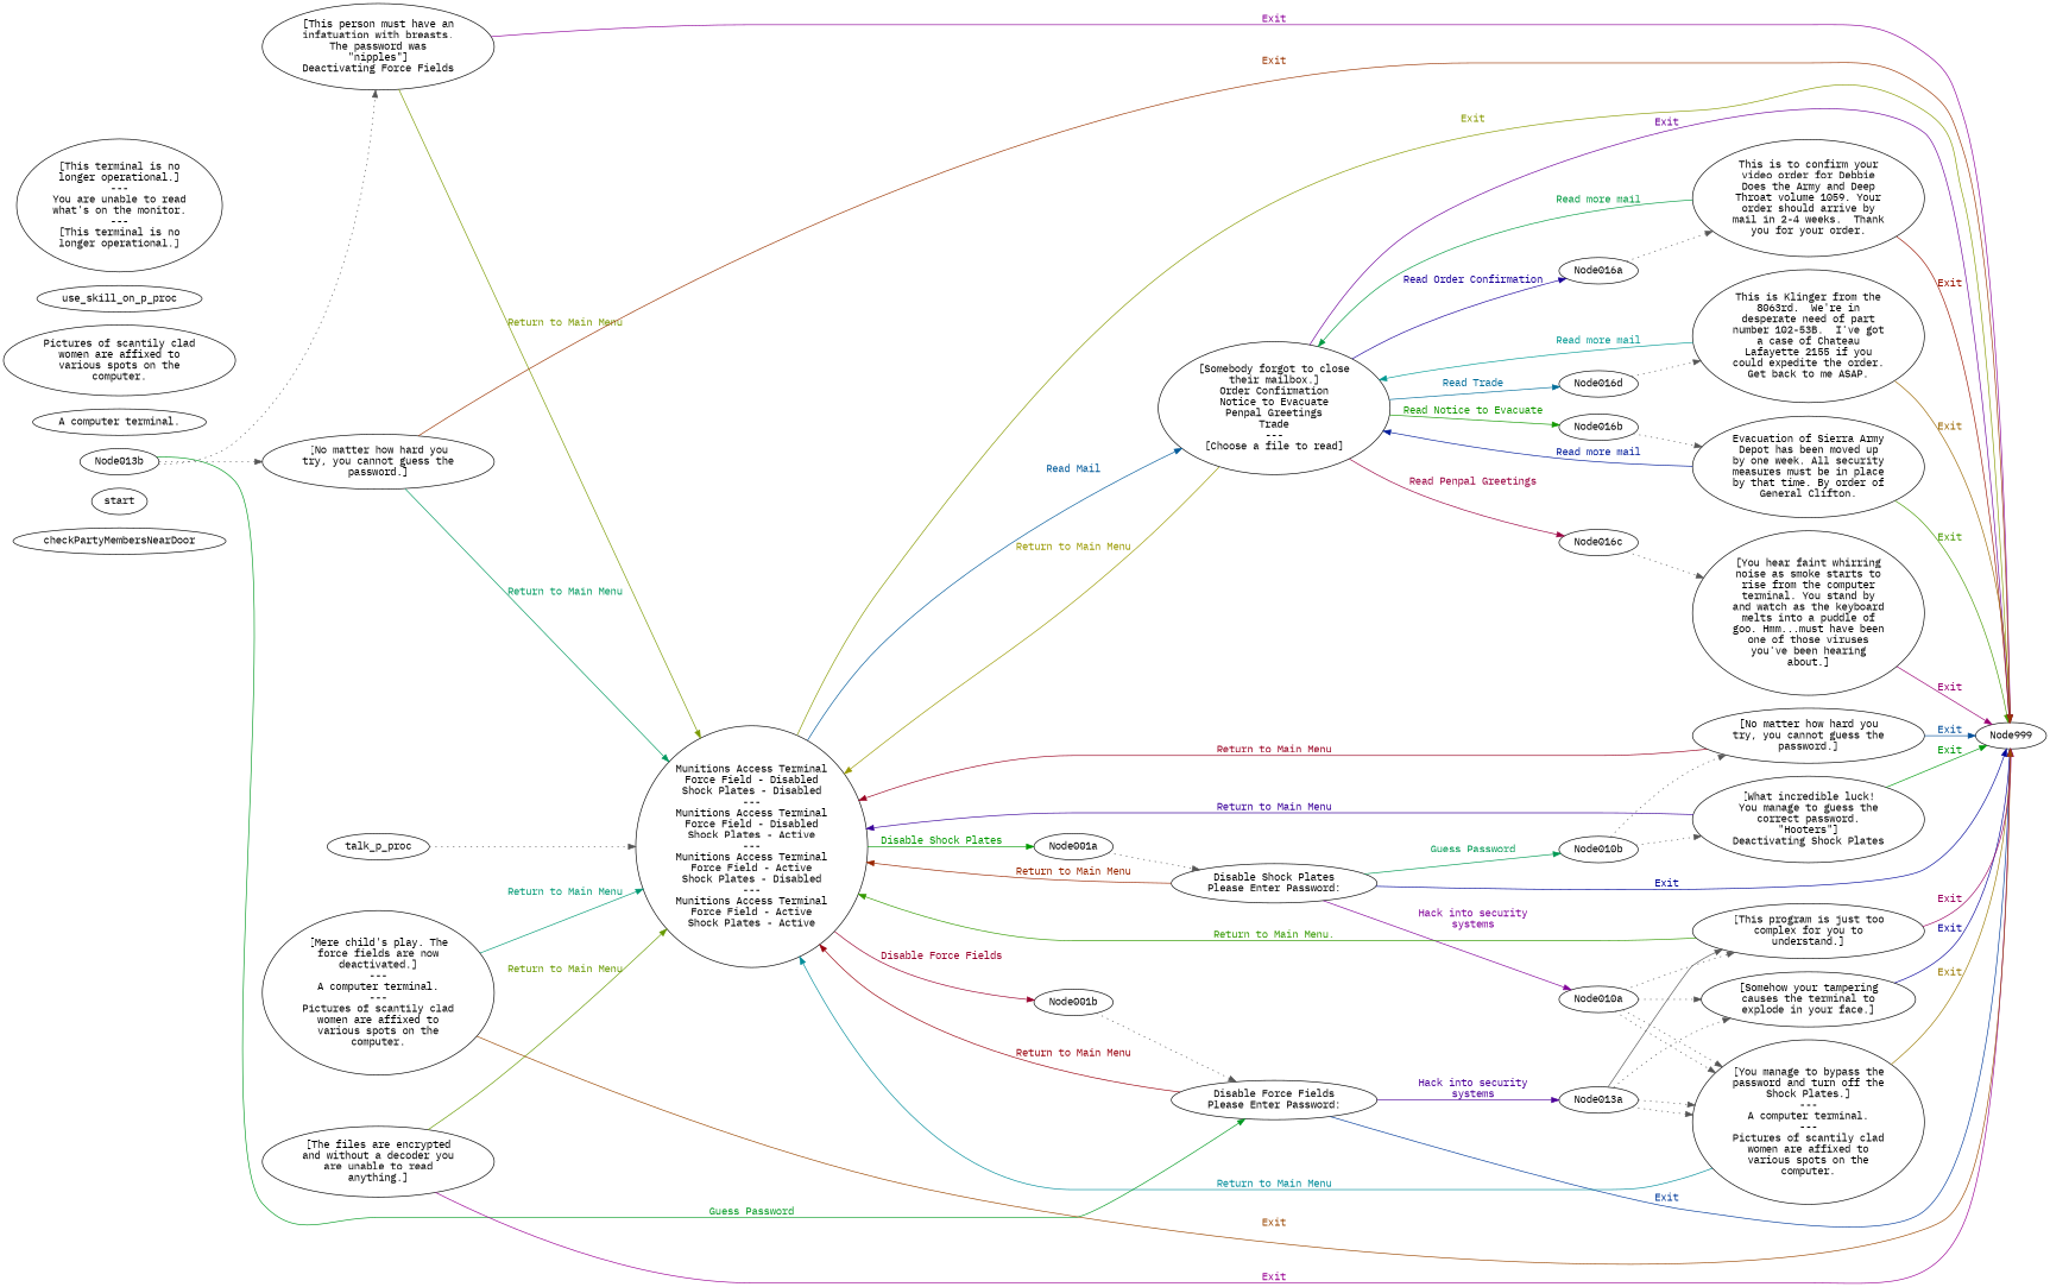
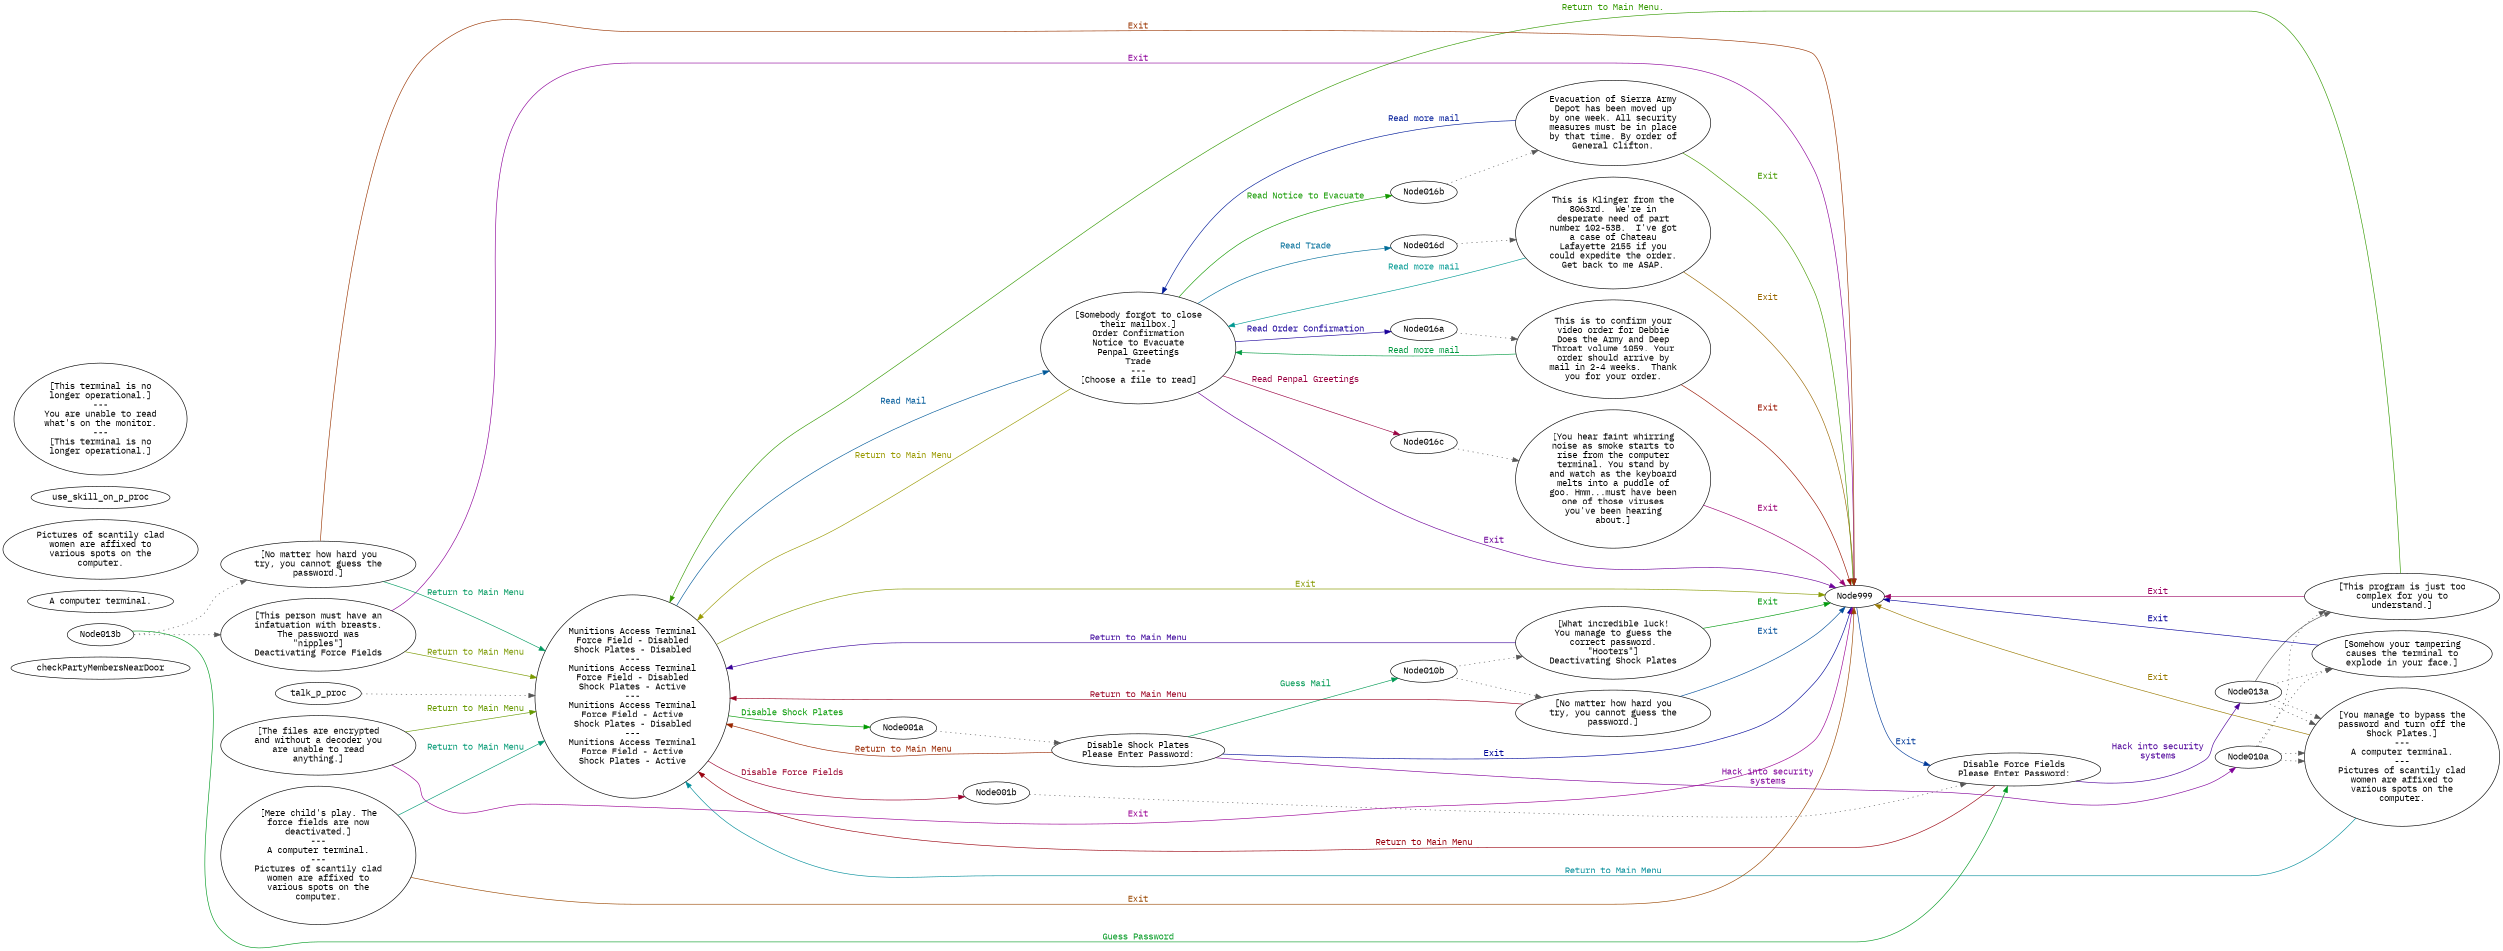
  digraph {
    fontname="IBM Plex Mono"
    rankdir=LR
    node [color="#000000" fillcolor="#FFFFFF" fontname="IBM Plex Mono" style=filled]
    edge [color="#555555" fontname="IBM Plex Mono"]
    checkPartyMembersNearDoor
-   start
    n3 [label="Munitions Access Terminal\nForce Field - Disabled\nShock Plates - Disabled\n---\nMunitions Access Terminal\nForce Field - Disabled\nShock Plates - Active\n---\nMunitions Access Terminal\nForce Field - Active\nShock Plates - Disabled\n---\nMunitions Access Terminal\nForce Field - Active\nShock Plates - Active"]
    talk_p_proc
    Node999
    Node001a
    Node001b
    n8 [label="[Somebody forgot to close\ntheir mailbox.]\nOrder Confirmation\nNotice to Evacuate\nPenpal Greetings\nTrade\n---\n[Choose a file to read]"]
    n9 [label="Disable Shock Plates\nPlease Enter Password:"]
    n10 [label="Disable Force Fields\nPlease Enter Password:"]
    Node016a
    Node016b
    Node016c
    Node016d
    n15 [label="A computer terminal."]
    n16 [label="Pictures of scantily clad\nwomen are affixed to\nvarious spots on the\ncomputer."]
    use_skill_on_p_proc
    n18 [label="[This terminal is no\nlonger operational.]\n---\nYou are unable to read\nwhat's on the monitor.\n---\n[This terminal is no\nlonger operational.]"]
    Node010a
    Node010b
    Node013a
    n22 [label="This is to confirm your\nvideo order for Debbie\nDoes the Army and Deep\nThroat volume 1059. Your\norder should arrive by\nmail in 2-4 weeks.  Thank\nyou for your order."]
    n23 [label="Evacuation of Sierra Army\nDepot has been moved up\nby one week. All security\nmeasures must be in place\nby that time. By order of\nGeneral Clifton."]
    n24 [label="[You hear faint whirring\nnoise as smoke starts to\nrise from the computer\nterminal. You stand by\nand watch as the keyboard\nmelts into a puddle of\ngoo. Hmm...must have been\none of those viruses\nyou've been hearing\nabout.]"]
    n25 [label="This is Klinger from the\n8063rd.  We're in\ndesperate need of part\nnumber 102-53B.  I've got\na case of Chateau\nLafayette 2155 if you\ncould expedite the order.\nGet back to me ASAP."]
    n26 [label="[You manage to bypass the\npassword and turn off the\nShock Plates.]\n---\nA computer terminal.\n---\nPictures of scantily clad\nwomen are affixed to\nvarious spots on the\ncomputer."]
    n27 [label="[Somehow your tampering\ncauses the terminal to\nexplode in your face.]"]
    n28 [label="[This program is just too\ncomplex for you to\nunderstand.]"]
    n29 [label="[What incredible luck!\nYou manage to guess the\ncorrect password.\n\"Hooters\"]\nDeactivating Shock Plates"]
    n30 [label="[No matter how hard you\ntry, you cannot guess the\npassword.]"]
    Node013b
    n32 [label="[This person must have an\ninfatuation with breasts.\nThe password was\n\"nipples\"]\nDeactivating Force Fields"]
    n33 [label="[No matter how hard you\ntry, you cannot guess the\npassword.]"]
    n34 [label="[The files are encrypted\nand without a decoder you\nare unable to read\nanything.]"]
    n35 [label="[Mere child's play. The\nforce fields are now\ndeactivated.]\n---\nA computer terminal.\n---\nPictures of scantily clad\nwomen are affixed to\nvarious spots on the\ncomputer."]
    n3 -> Node999 [color="#869900" fontcolor="#869900" label=Exit]
    n3 -> Node001a [color="#009900" fontcolor="#009900" label="Disable Shock Plates"]
    n3 -> Node001b [color="#99002C" fontcolor="#99002C" label="Disable Force Fields"]
    n3 -> n8 [color="#005999" fontcolor="#005999" label="Read Mail"]
    talk_p_proc -> n3 [style=dotted]
    Node001a -> n9 [style=dotted]
    Node001b -> n10 [style=dotted]
    n8 -> n3 [color="#999900" fontcolor="#999900" label="Return to Main Menu"]
    n8 -> Node999 [color="#6C0099" fontcolor="#6C0099" label=Exit]
    n8 -> Node016a [color="#190099" fontcolor="#190099" label="Read Order Confirmation"]
    n8 -> Node016b [color="#139900" fontcolor="#139900" label="Read Notice to Evacuate"]
    n8 -> Node016c [color="#990040" fontcolor="#990040" label="Read Penpal Greetings"]
    n8 -> Node016d [color="#006D99" fontcolor="#006D99" label="Read Trade"]
    n9 -> n3 [color="#992600" fontcolor="#992600" label="Return to Main Menu"]
    n9 -> Node999 [color="#000699" fontcolor="#000699" label=Exit]
    n9 -> Node010a [color="#800099" fontcolor="#800099" label="Hack into security\nsystems"]
-   n9 -> Node010b [color="#009953" fontcolor="#009953" label="Guess Password"]
+   n9 -> Node010b [color="#009953" fontcolor="#009953" label="Guess Mail"]
    n10 -> n3 [color="#99000D" fontcolor="#99000D" label="Return to Main Menu"]
-   n10 -> Node999 [color="#003999" fontcolor="#003999" label=Exit]
+   Node999 -> n10 [color="#003999" fontcolor="#003999" label=Exit]
    n10 -> Node013a [color="#4D0099" fontcolor="#4D0099" label="Hack into security\nsystems"]
    Node016a -> n22 [style=dotted]
    Node016b -> n23 [style=dotted]
    Node016c -> n24 [style=dotted]
    Node016d -> n25 [style=dotted]
    Node010a -> n26 [style=dotted]
    Node010a -> n26 [style=dotted]
    Node010a -> n27 [style=dotted]
    Node010a -> n28 [style=dotted]
    Node010b -> n29 [style=dotted]
    Node010b -> n30 [style=dotted]
    Node013a -> n26 [style=dotted]
    Node013a -> n26 [style=dotted]
    Node013a -> n27 [style=dotted]
    Node013a -> n28 [style=solid]
    n22 -> Node999 [color="#991300" fontcolor="#991300" label=Exit]
    n22 -> n8 [color="#009940" fontcolor="#009940" label="Read more mail"]
    n23 -> Node999 [color="#469900" fontcolor="#469900" label=Exit]
    n23 -> n8 [color="#001A99" fontcolor="#001A99" label="Read more mail"]
    n24 -> Node999 [color="#990073" fontcolor="#990073" label=Exit]
    n25 -> Node999 [color="#996600" fontcolor="#996600" label=Exit]
    n25 -> n8 [color="#009992" fontcolor="#009992" label="Read more mail"]
    n26 -> n3 [color="#008C99" fontcolor="#008C99" label="Return to Main Menu"]
    n26 -> Node999 [color="#997900" fontcolor="#997900" label=Exit]
    n27 -> Node999 [color="#060099" fontcolor="#060099" label=Exit]
    n28 -> n3 [color="#339900" fontcolor="#339900" label="Return to Main Menu."]
    n28 -> Node999 [color="#990060" fontcolor="#990060" label=Exit]
    n29 -> n3 [color="#390099" fontcolor="#390099" label="Return to Main Menu"]
    n29 -> Node999 [color="#00990C" fontcolor="#00990C" label=Exit]
    n30 -> n3 [color="#990020" fontcolor="#990020" label="Return to Main Menu"]
    n30 -> Node999 [color="#004D99" fontcolor="#004D99" label=Exit]
    Node013b -> n10 [color="#009920" fontcolor="#009920" label="Guess Password"]
    Node013b -> n32 [style=dotted]
    Node013b -> n33 [style=dotted]
    n32 -> n3 [color="#7A9900" fontcolor="#7A9900" label="Return to Main Menu"]
    n32 -> Node999 [color="#8C0099" fontcolor="#8C0099" label=Exit]
    n33 -> n3 [color="#00995F" fontcolor="#00995F" label="Return to Main Menu"]
    n33 -> Node999 [color="#993300" fontcolor="#993300" label=Exit]
    n34 -> n3 [color="#669900" fontcolor="#669900" label="Return to Main Menu"]
    n34 -> Node999 [color="#990093" fontcolor="#990093" label=Exit]
    n35 -> n3 [color="#009973" fontcolor="#009973" label="Return to Main Menu"]
    n35 -> Node999 [color="#994600" fontcolor="#994600" label=Exit]
  }
